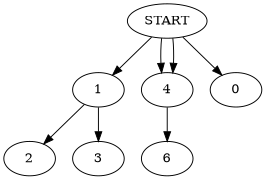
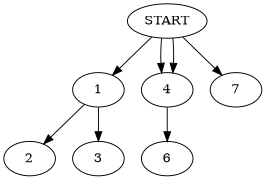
  digraph {
    n1 [label=START]
    1
    4
-   7 [label=0]
+   7
    2
    3
    6
    n1 -> 1
    n1 -> 4 [tailport=s2]
    n1 -> 4 [tailport=s3]
    n1 -> 7
    1 -> 2
    1 -> 3
    4 -> 6
  }
